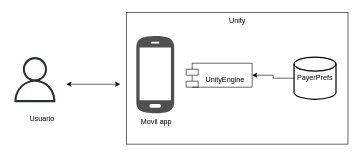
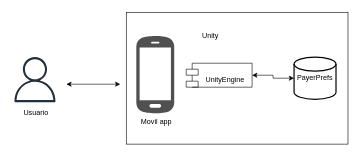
  <mxCell id="0" />
  <mxCell id="1" parent="0" />
  <mxCell id="2" value="" style="rounded=0;whiteSpace=wrap;html=1;fillColor=none;" vertex="1" parent="1"><mxGeometry x="210" y="20" width="370" height="220" as="geometry" /></mxCell>
  <mxCell id="3" value="" style="sketch=0;outlineConnect=0;fontColor=#232F3E;gradientColor=none;fillColor=#232F3D;strokeColor=none;dashed=0;verticalLabelPosition=bottom;verticalAlign=top;align=center;html=1;fontSize=12;fontStyle=0;aspect=fixed;pointerEvents=1;shape=mxgraph.aws4.user;" vertex="1" parent="1"><mxGeometry x="20" y="94.75" width="75.25" height="75.25" as="geometry" /></mxCell>
  <mxCell id="4" value="" style="group" vertex="1" connectable="0" parent="1"><mxGeometry x="230" y="70" width="60" height="120" as="geometry" /></mxCell>
  <mxCell id="5" value="" style="sketch=0;pointerEvents=1;shadow=0;dashed=0;html=1;strokeColor=none;fillColor=#505050;labelPosition=center;verticalLabelPosition=bottom;verticalAlign=top;outlineConnect=0;align=center;shape=mxgraph.office.devices.cell_phone_android_proportional;" vertex="1" parent="4"><mxGeometry x="-3.23" y="-12" width="63.23" height="132" as="geometry" /></mxCell>
  <mxCell id="6" value="" style="shape=image;verticalLabelPosition=bottom;labelBackgroundColor=default;verticalAlign=top;aspect=fixed;imageAspect=0;image=https://cdn.worldvectorlogo.com/logos/unity-69.svg;" vertex="1" parent="4"><mxGeometry x="6.95" y="31.98" width="42.86" height="44.04" as="geometry" /></mxCell>
  <mxCell id="7" value="" style="endArrow=classic;startArrow=classic;html=1;rounded=0;" edge="1" parent="1"><mxGeometry width="50" height="50" relative="1" as="geometry"><mxPoint x="110" y="140" as="sourcePoint" /><mxPoint x="200" y="140" as="targetPoint" /></mxGeometry></mxCell>
- <mxCell id="8" value="Usuario" style="text;html=1;align=center;verticalAlign=middle;resizable=0;points=[];autosize=1;strokeColor=none;fillColor=none;" vertex="1" parent="1"><mxGeometry x="39" y="182.75" width="60" height="30" as="geometry" /></mxCell>
+ <mxCell id="8" value="Usuario" style="text;html=1;align=center;verticalAlign=middle;resizable=0;points=[];autosize=1;strokeColor=none;fillColor=none;" vertex="1" parent="1"><mxGeometry x="29" y="172.75" width="60" height="30" as="geometry" /></mxCell>
  <mxCell id="9" value="&lt;div&gt;&lt;br&gt;&lt;/div&gt;UnityEngine" style="shape=module;align=left;spacingLeft=20;align=center;verticalAlign=top;whiteSpace=wrap;html=1;" vertex="1" parent="1"><mxGeometry x="310" y="105" width="110" height="40" as="geometry" /></mxCell>
  <mxCell id="10" value="Movil app" style="text;html=1;align=center;verticalAlign=middle;resizable=0;points=[];autosize=1;strokeColor=none;fillColor=none;" vertex="1" parent="1"><mxGeometry x="225" y="188" width="70" height="30" as="geometry" /></mxCell>
  <mxCell id="11" value="PayerPrefs" style="strokeWidth=2;html=1;shape=mxgraph.flowchart.database;whiteSpace=wrap;" vertex="1" parent="1"><mxGeometry x="490" y="94.75" width="70" height="70.5" as="geometry" /></mxCell>
- <mxCell id="12" style="edgeStyle=orthogonalEdgeStyle;rounded=0;orthogonalLoop=1;jettySize=auto;html=1;entryX=0;entryY=0.5;entryDx=0;entryDy=0;entryPerimeter=0;startArrow=classic;startFill=1;endArrow=none;" edge="1" parent="1" source="9" target="11"><mxGeometry relative="1" as="geometry" /></mxCell>
- <mxCell id="13" value="Unity" style="text;html=1;align=center;verticalAlign=middle;resizable=0;points=[];autosize=1;strokeColor=none;fillColor=none;" vertex="1" parent="1"><mxGeometry x="370" y="20" width="50" height="30" as="geometry" /></mxCell>
+ <mxCell id="12" style="edgeStyle=orthogonalEdgeStyle;rounded=0;orthogonalLoop=1;jettySize=auto;html=1;entryX=0;entryY=0.5;entryDx=0;entryDy=0;entryPerimeter=0;startArrow=classic;startFill=1;" edge="1" parent="1" source="9" target="11"><mxGeometry relative="1" as="geometry" /></mxCell>
+ <mxCell id="13" value="Unity" style="text;html=1;align=center;verticalAlign=middle;resizable=0;points=[];autosize=1;strokeColor=none;fillColor=none;" vertex="1" parent="1"><mxGeometry x="325" y="45" width="50" height="30" as="geometry" /></mxCell>
